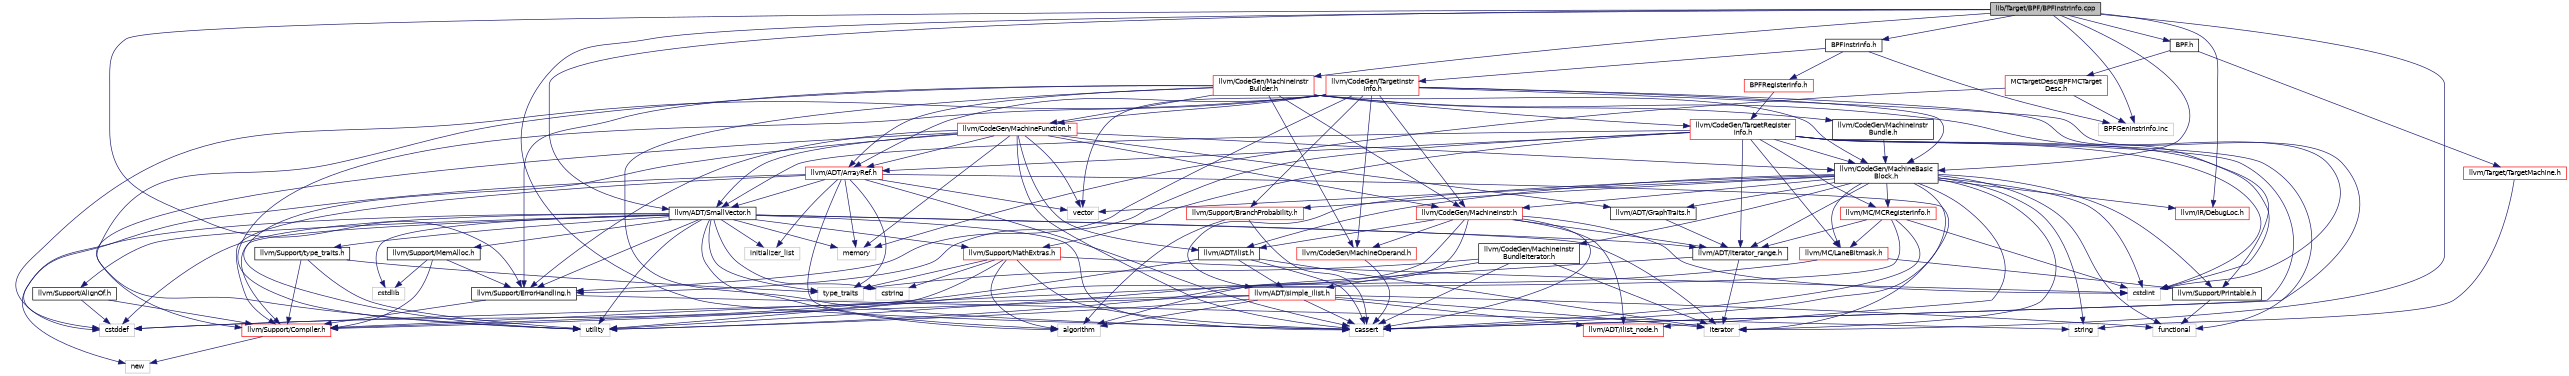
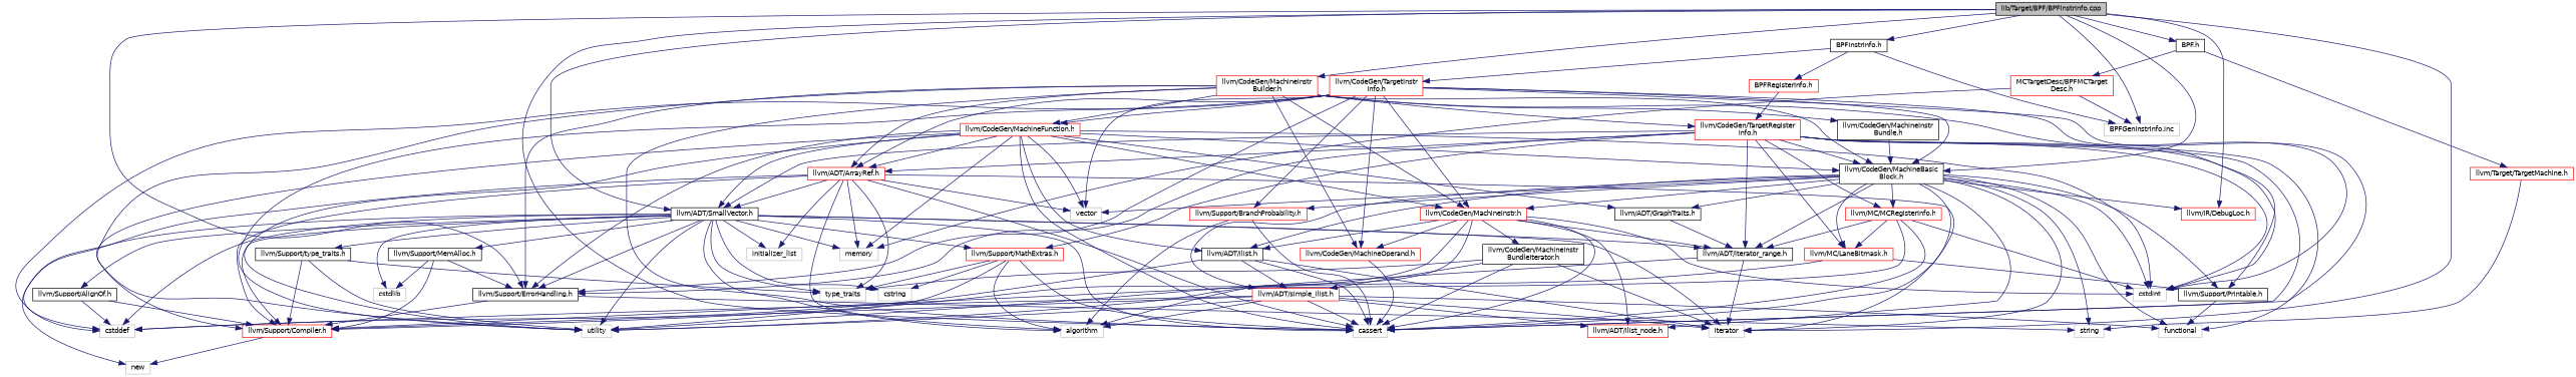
  digraph {
    node [color=red fontname=Helvetica fontsize=10 shape=box]
    edge [color=midnightblue fontname=Helvetica fontsize=10 labelfontname=Helvetica labelfontsize=10 style=solid]
    n1 [color=black fillcolor=grey75 fontcolor=black height=0.2 label="lib/Target/BPF/BPFInstrInfo.cpp" style=filled width=0.4]
    n2 [color=black height=0.2 label="BPFInstrInfo.h" width=0.4]
    n3 [color=black height=0.2 label="llvm/ADT/SmallVector.h" width=0.4]
    n4 [color=grey75 height=0.2 label=iterator width=0.4]
    n5 [color=grey75 height=0.2 label=cassert width=0.4]
    n6 [color=black height=0.2 label="llvm/Support/ErrorHandling.h" width=0.4]
    n7 [color=black height=0.2 label="llvm/CodeGen/MachineBasic\lBlock.h" width=0.4]
    n8 [height=0.2 label="llvm/IR/DebugLoc.h" width=0.4]
    n9 [color=grey75 height=0.2 label="BPFGenInstrInfo.inc" width=0.4]
    n10 [color=black height=0.2 label="BPF.h" width=0.4]
    n11 [height=0.2 label="llvm/CodeGen/MachineInstr\lBuilder.h" width=0.4]
    n12 [height=0.2 label="BPFRegisterInfo.h" width=0.4]
    n13 [height=0.2 label="llvm/CodeGen/TargetInstr\lInfo.h" width=0.4]
    n14 [color=black height=0.2 label="llvm/ADT/iterator_range.h" width=0.4]
    n15 [height=0.2 label="llvm/Support/MathExtras.h" width=0.4]
    n16 [height=0.2 label="llvm/Support/Compiler.h" width=0.4]
    n17 [color=grey75 height=0.2 label=cstddef width=0.4]
    n18 [color=grey75 height=0.2 label=algorithm width=0.4]
    n19 [color=grey75 height=0.2 label=type_traits width=0.4]
    n20 [color=grey75 height=0.2 label=initializer_list width=0.4]
    n21 [color=grey75 height=0.2 label=memory width=0.4]
    n22 [color=grey75 height=0.2 label=utility width=0.4]
    n23 [color=black height=0.2 label="llvm/Support/AlignOf.h" width=0.4]
    n24 [color=grey75 height=0.2 label=new width=0.4]
    n25 [color=grey75 height=0.2 label=cstring width=0.4]
    n26 [color=black height=0.2 label="llvm/Support/MemAlloc.h" width=0.4]
    n27 [color=grey75 height=0.2 label=cstdlib width=0.4]
    n28 [color=black height=0.2 label="llvm/Support/type_traits.h" width=0.4]
    n29 [color=grey75 height=0.2 label=string width=0.4]
    n30 [color=grey75 height=0.2 label=functional width=0.4]
    n31 [color=grey75 height=0.2 label=cstdint width=0.4]
    n32 [height=0.2 label="llvm/MC/LaneBitmask.h" width=0.4]
    n33 [color=black height=0.2 label="llvm/Support/Printable.h" width=0.4]
    n34 [height=0.2 label="llvm/MC/MCRegisterInfo.h" width=0.4]
    n35 [color=grey75 height=0.2 label=vector width=0.4]
    n36 [color=black height=0.2 label="llvm/ADT/GraphTraits.h" width=0.4]
    n37 [color=black height=0.2 label="llvm/ADT/ilist.h" width=0.4]
    n38 [height=0.2 label="llvm/ADT/simple_ilist.h" width=0.4]
    n39 [height=0.2 label="llvm/ADT/ilist_node.h" width=0.4]
    n40 [height=0.2 label="llvm/CodeGen/MachineInstr.h" width=0.4]
    n41 [color=black height=0.2 label="llvm/CodeGen/MachineInstr\lBundleIterator.h" width=0.4]
    n42 [height=0.2 label="llvm/Support/BranchProbability.h" width=0.4]
    n43 [height=0.2 label="MCTargetDesc/BPFMCTarget\lDesc.h" width=0.4]
    n44 [height=0.2 label="llvm/Target/TargetMachine.h" width=0.4]
    n45 [height=0.2 label="llvm/CodeGen/TargetRegister\lInfo.h" width=0.4]
    n46 [height=0.2 label="llvm/ADT/ArrayRef.h" width=0.4]
    n47 [height=0.2 label="llvm/CodeGen/MachineOperand.h" width=0.4]
    n48 [height=0.2 label="llvm/CodeGen/MachineFunction.h" width=0.4]
    n49 [color=black height=0.2 label="llvm/CodeGen/MachineInstr\lBundle.h" width=0.4]
    n1 -> n2
    n1 -> n3
    n1 -> n4
    n1 -> n5
    n1 -> n6
    n1 -> n7
    n1 -> n8
    n1 -> n9
    n1 -> n10
    n1 -> n11
    n2 -> n9
    n2 -> n12
    n2 -> n13
    n3 -> n4
    n3 -> n5
    n3 -> n6
    n3 -> n14
    n3 -> n15
    n3 -> n16
    n3 -> n17
    n3 -> n18
    n3 -> n19
    n3 -> n20
    n3 -> n21
    n3 -> n22
    n3 -> n23
    n3 -> n24
    n3 -> n25
    n3 -> n26
    n3 -> n27
    n3 -> n28
    n6 -> n16
    n6 -> n29
    n7 -> n4
    n7 -> n5
    n7 -> n8
    n7 -> n14
    n7 -> n29
    n7 -> n30
    n7 -> n31
    n7 -> n32
    n7 -> n33
    n7 -> n34
    n7 -> n35
    n7 -> n36
    n7 -> n37
    n7 -> n38
    n7 -> n39
    n7 -> n40
-   n7 -> n41
+   n40 -> n41
    n7 -> n42
    n10 -> n43
    n10 -> n44
    n11 -> n5
    n11 -> n6
    n11 -> n7
    n11 -> n22
    n11 -> n31
    n11 -> n40
    n11 -> n45
    n11 -> n46
    n11 -> n47
    n11 -> n48
    n11 -> n49
    n12 -> n45
    n13 -> n5
    n13 -> n6
    n13 -> n7
    n13 -> n17
    n13 -> n22
    n13 -> n31
    n13 -> n35
    n13 -> n40
    n13 -> n42
    n13 -> n46
    n13 -> n47
    n13 -> n48
    n14 -> n4
    n14 -> n22
    n15 -> n5
    n15 -> n16
    n15 -> n18
    n15 -> n19
    n15 -> n25
    n16 -> n24
    n23 -> n16
    n23 -> n17
    n26 -> n6
    n26 -> n16
    n26 -> n27
    n28 -> n16
    n28 -> n19
    n28 -> n22
    n32 -> n16
    n32 -> n33
    n33 -> n30
    n34 -> n5
    n34 -> n14
    n34 -> n22
    n34 -> n31
    n34 -> n32
    n36 -> n14
    n37 -> n4
    n37 -> n5
    n37 -> n17
    n37 -> n38
    n38 -> n4
    n38 -> n5
    n38 -> n16
    n38 -> n17
    n38 -> n18
    n38 -> n22
    n38 -> n30
    n38 -> n39
    n40 -> n5
    n40 -> n14
    n40 -> n18
    n40 -> n22
    n40 -> n31
    n40 -> n37
    n40 -> n39
    n40 -> n47
    n41 -> n4
    n41 -> n5
    n41 -> n19
    n41 -> n38
    n42 -> n5
    n42 -> n18
    n43 -> n9
    n43 -> n21
    n44 -> n29
    n45 -> n3
    n45 -> n5
    n45 -> n6
    n45 -> n7
    n45 -> n14
    n45 -> n15
    n45 -> n30
    n45 -> n31
    n45 -> n32
    n45 -> n33
    n45 -> n34
    n45 -> n46
    n46 -> n3
    n46 -> n4
    n46 -> n5
    n46 -> n16
    n46 -> n17
    n46 -> n18
    n46 -> n19
    n46 -> n20
    n46 -> n21
    n46 -> n35
    n47 -> n5
    n48 -> n3
    n48 -> n5
    n48 -> n6
    n48 -> n7
    n48 -> n16
    n48 -> n21
    n48 -> n22
-   n15 -> n31
+   n48 -> n31
    n48 -> n35
    n48 -> n36
    n48 -> n37
    n48 -> n40
    n48 -> n46
    n49 -> n7
  }
